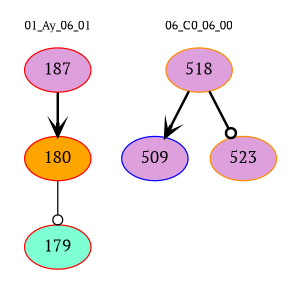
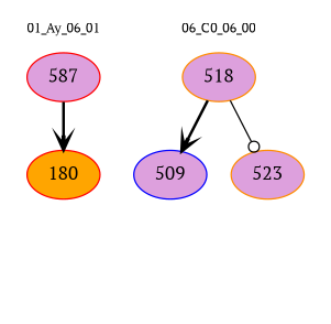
  digraph {
    fontname="PT Serif"
    node [color=red fillcolor=plum fontname="PT Serif" style=filled]
    edge [arrowhead=odot color=black fontname="PT Serif" style=solid]
    n1 [fillcolor=orange label=180]
-   n2 [fillcolor=aquamarine label=179]
-   n3 [label=187]
+   n3 [label=587]
    n4 [color=darkorange label=518]
    n5 [color=blue label=509]
    n6 [color=darkorange label=523]
    subgraph cluster_1 {
      color=white
      fontsize=10
      label="01_Ay_06_01"
      n1
-     n2
      n3
    }
    subgraph cluster_2 {
      color=white
      fontsize=10
      label="06_C0_06_00"
      n4
      n5
      n6
    }
-   n1 -> n2
    n3 -> n1 [arrowhead=vee style=bold]
    n4 -> n5 [arrowhead=vee style=bold]
-   n4 -> n6 [style=bold]
+   n4 -> n6
  }
